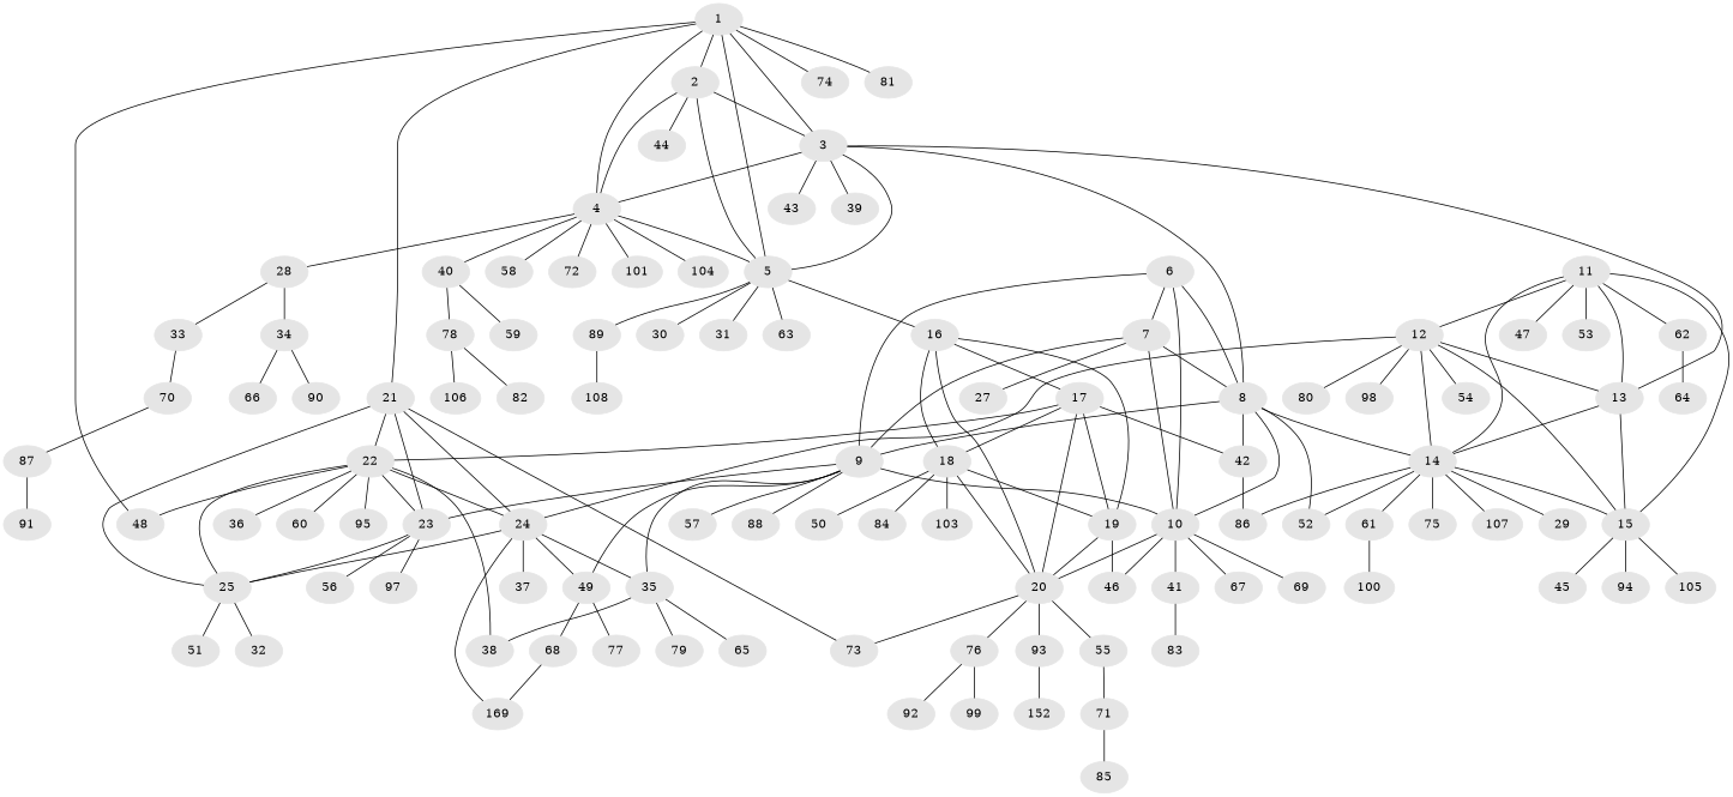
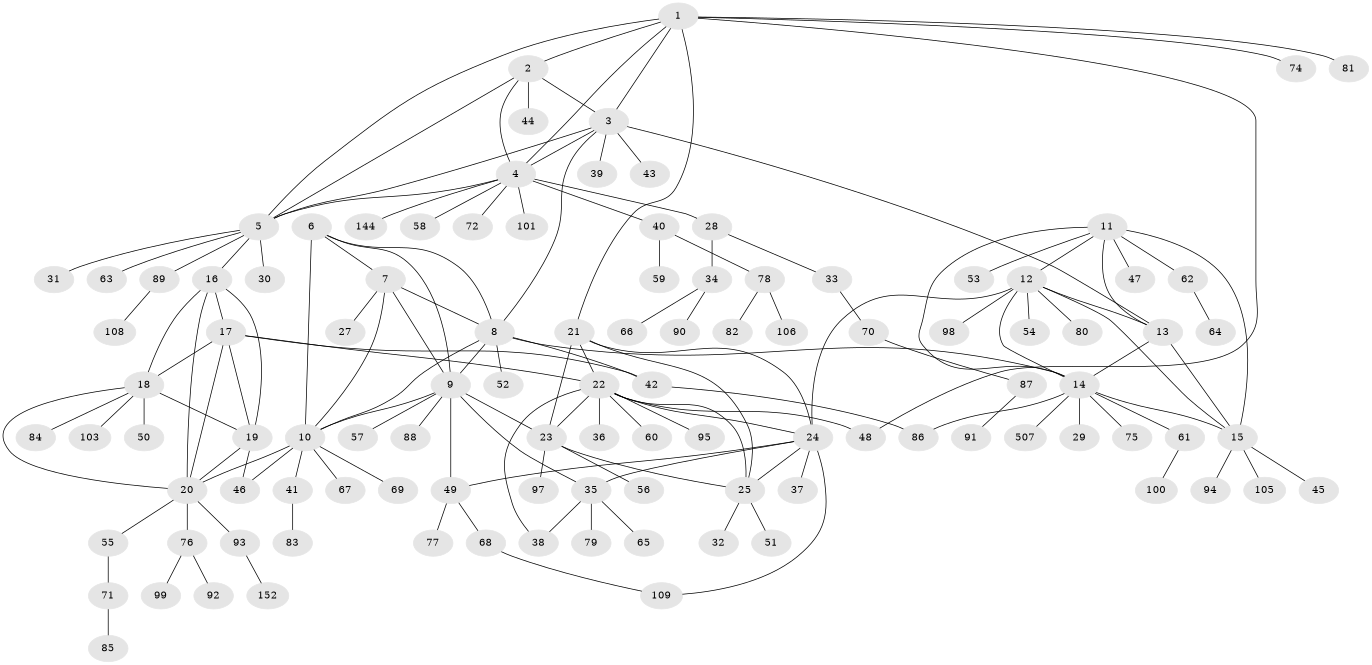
  graph {
    node [color=gray90 style=filled]
    1
    2
    3
    4
    5
    21
    48
    74
    81
    44
    8
    13
    39
    43
    28
    40
    58
    72
    101
-   104
+   104 [label=144]
    16
    30
    31
    63
    89
    23
    24
    22
-   73
    25
    9
    10
    14
    42
    52
    15
    33
    34
    59
    78
    20
    19
    17
    18
    108
    6
    7
    27
    35
    49
    57
    88
    41
    46
    67
    69
    29
    61
    75
    86
-   107
+   107 [label=507]
    56
    97
    38
    65
    79
    68
    77
    55
    76
    93
    83
    11
    12
    47
    53
    62
    54
    80
    98
    45
    94
    105
    64
    37
-   109 [label=169]
+   109
    100
    50
    84
    103
    36
    60
    95
    71
    92
    99
    n97 [label=152]
    32
    51
    70
    66
    90
    87
    82
    106
    85
    91
    1 -- 2
    1 -- 3
    1 -- 4
    1 -- 5
    1 -- 21
    1 -- 48
    1 -- 74
    1 -- 81
    2 -- 3
    2 -- 4
    2 -- 5
    2 -- 44
    3 -- 4
    3 -- 5
    3 -- 8
    3 -- 13
    3 -- 39
    3 -- 43
    4 -- 5
    4 -- 28
    4 -- 40
    4 -- 58
    4 -- 72
    4 -- 101
    4 -- 104
    5 -- 16
    5 -- 30
    5 -- 31
    5 -- 63
    5 -- 89
    21 -- 23
    21 -- 24
    21 -- 22
-   21 -- 73
    21 -- 25
    8 -- 9
    8 -- 10
    8 -- 14
    8 -- 42
    8 -- 52
    13 -- 14
    13 -- 15
    28 -- 33
    28 -- 34
    40 -- 59
    40 -- 78
    16 -- 20
    16 -- 19
    16 -- 17
    16 -- 18
    89 -- 108
    23 -- 25
    23 -- 56
    23 -- 97
    24 -- 25
    24 -- 35
    24 -- 49
    24 -- 37
    24 -- 109
    22 -- 48
    22 -- 23
    22 -- 24
    22 -- 25
    22 -- 38
    22 -- 36
    22 -- 60
    22 -- 95
    25 -- 32
    25 -- 51
    9 -- 23
    9 -- 10
    9 -- 35
    9 -- 49
    9 -- 57
    9 -- 88
    10 -- 20
    10 -- 41
    10 -- 46
    10 -- 67
    10 -- 69
-   14 -- 52
    14 -- 15
    14 -- 29
    14 -- 61
    14 -- 75
    14 -- 86
    14 -- 107
    42 -- 86
    15 -- 45
    15 -- 94
    15 -- 105
    33 -- 70
    34 -- 66
    34 -- 90
    78 -- 82
    78 -- 106
-   20 -- 73
    20 -- 55
    20 -- 76
    20 -- 93
    19 -- 20
    19 -- 46
    17 -- 22
    17 -- 42
    17 -- 20
    17 -- 19
    17 -- 18
    18 -- 20
    18 -- 19
    18 -- 50
    18 -- 84
    18 -- 103
    6 -- 8
    6 -- 9
    6 -- 10
    6 -- 7
    7 -- 8
    7 -- 9
    7 -- 10
    7 -- 27
    35 -- 38
    35 -- 65
    35 -- 79
    49 -- 68
    49 -- 77
    41 -- 83
    61 -- 100
    68 -- 109
    55 -- 71
    76 -- 92
    76 -- 99
    93 -- n97
    11 -- 13
    11 -- 14
    11 -- 15
    11 -- 12
    11 -- 47
    11 -- 53
    11 -- 62
    12 -- 13
    12 -- 24
    12 -- 14
    12 -- 15
    12 -- 54
    12 -- 80
    12 -- 98
    62 -- 64
    71 -- 85
    70 -- 87
    87 -- 91
  }
